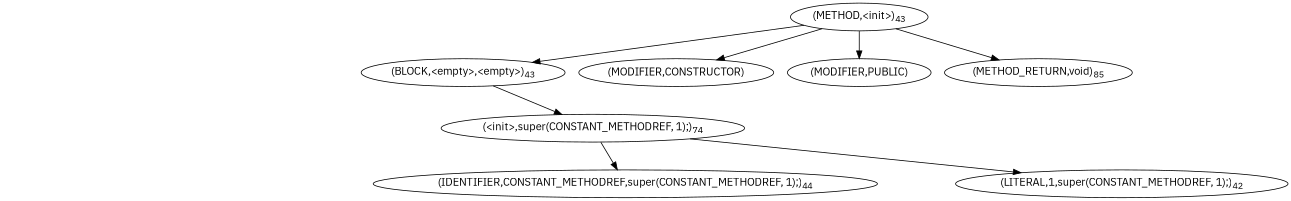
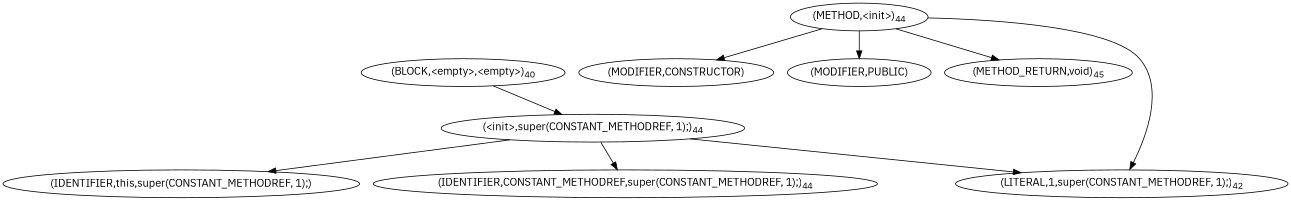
  digraph {
    fontname="IBM Plex Sans"
    node [fontname="IBM Plex Sans"]
    edge [fontname="IBM Plex Sans"]
-   n1 [label=<(METHOD,&lt;init&gt;)<SUB>43</SUB>>]
-   n2 [label=<(BLOCK,&lt;empty&gt;,&lt;empty&gt;)<SUB>43</SUB>>]
+   n1 [label=<(METHOD,&lt;init&gt;)<SUB>44</SUB>>]
+   n2 [label=<(BLOCK,&lt;empty&gt;,&lt;empty&gt;)<SUB>40</SUB>>]
    n3 [label=<(MODIFIER,CONSTRUCTOR)>]
    n4 [label=<(MODIFIER,PUBLIC)>]
-   n5 [label=<(METHOD_RETURN,void)<SUB>85</SUB>>]
-   n6 [label=<(&lt;init&gt;,super(CONSTANT_METHODREF, 1);)<SUB>74</SUB>>]
+   n5 [label=<(METHOD_RETURN,void)<SUB>45</SUB>>]
+   n6 [label=<(&lt;init&gt;,super(CONSTANT_METHODREF, 1);)<SUB>44</SUB>>]
+   n7 [label=<(IDENTIFIER,this,super(CONSTANT_METHODREF, 1);)>]
    n8 [label=<(IDENTIFIER,CONSTANT_METHODREF,super(CONSTANT_METHODREF, 1);)<SUB>44</SUB>>]
    n9 [label=<(LITERAL,1,super(CONSTANT_METHODREF, 1);)<SUB>42</SUB>>]
-   n1 -> n2
+   n1 -> n9
    n1 -> n3
    n1 -> n4
    n1 -> n5
    n2 -> n6
+   n6 -> n7
    n6 -> n8
    n6 -> n9
  }
